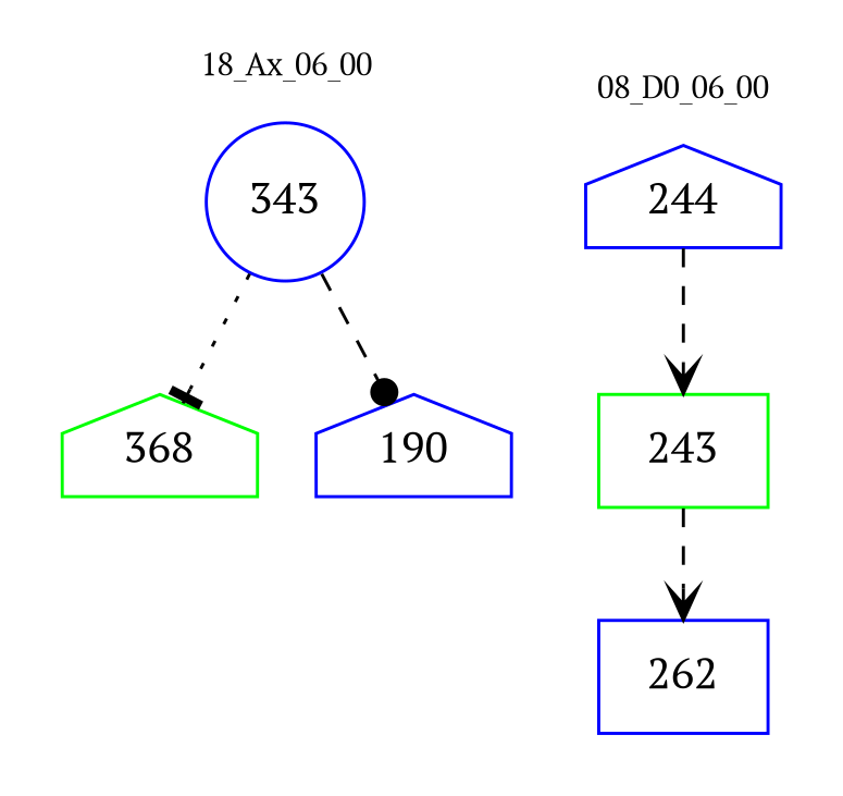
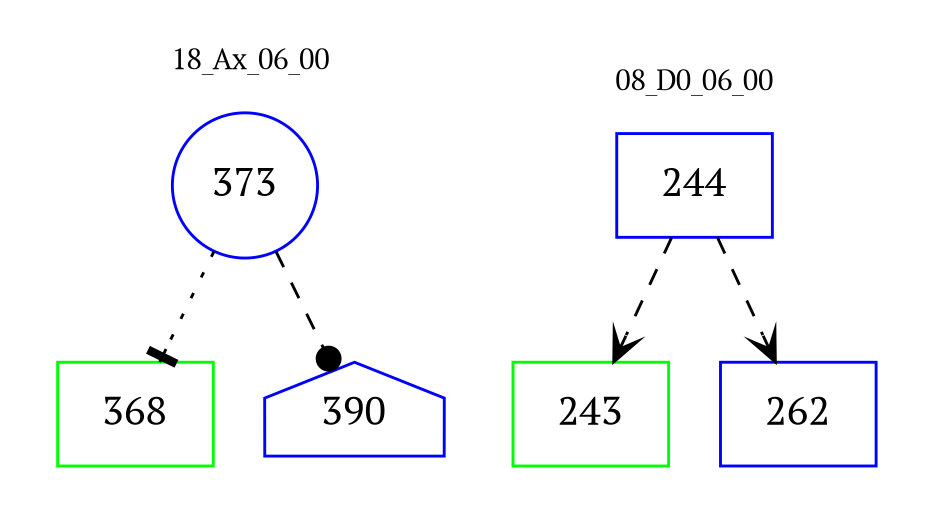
  digraph {
    fontname="PT Serif"
    node [color=blue fontname="PT Serif" shape=box]
    edge [arrowhead=vee color=black fontname="PT Serif" style=dashed]
-   n1 [label=343 shape=circle]
-   n2 [color=green label=368 shape=house]
-   n3 [label=190 shape=house]
-   n4 [label=244 shape=house]
+   n1 [label=373 shape=circle]
+   n2 [color=green label=368]
+   n3 [label=390 shape=house]
+   n4 [label=244]
    n5 [color=green label=243]
    n6 [label=262]
    subgraph cluster_1 {
      color=white
      fontsize=10
      label="18_Ax_06_00"
      n1
      n2
      n3
    }
    subgraph cluster_2 {
      color=white
      fontsize=10
      label="08_D0_06_00"
      n4
      n5
      n6
    }
    n1 -> n2 [arrowhead=tee style=dotted]
    n1 -> n3 [arrowhead=dot]
    n4 -> n5
-   n5 -> n6
+   n4 -> n6
  }
